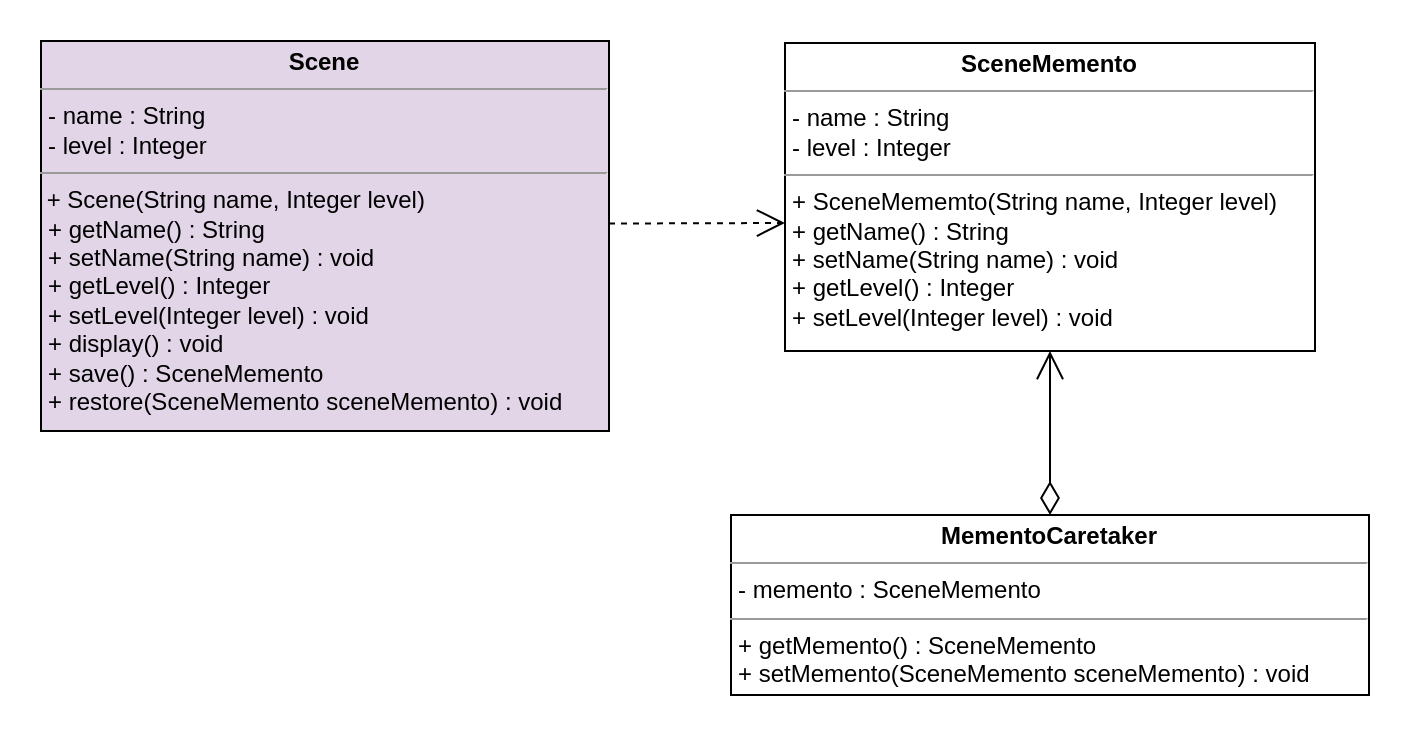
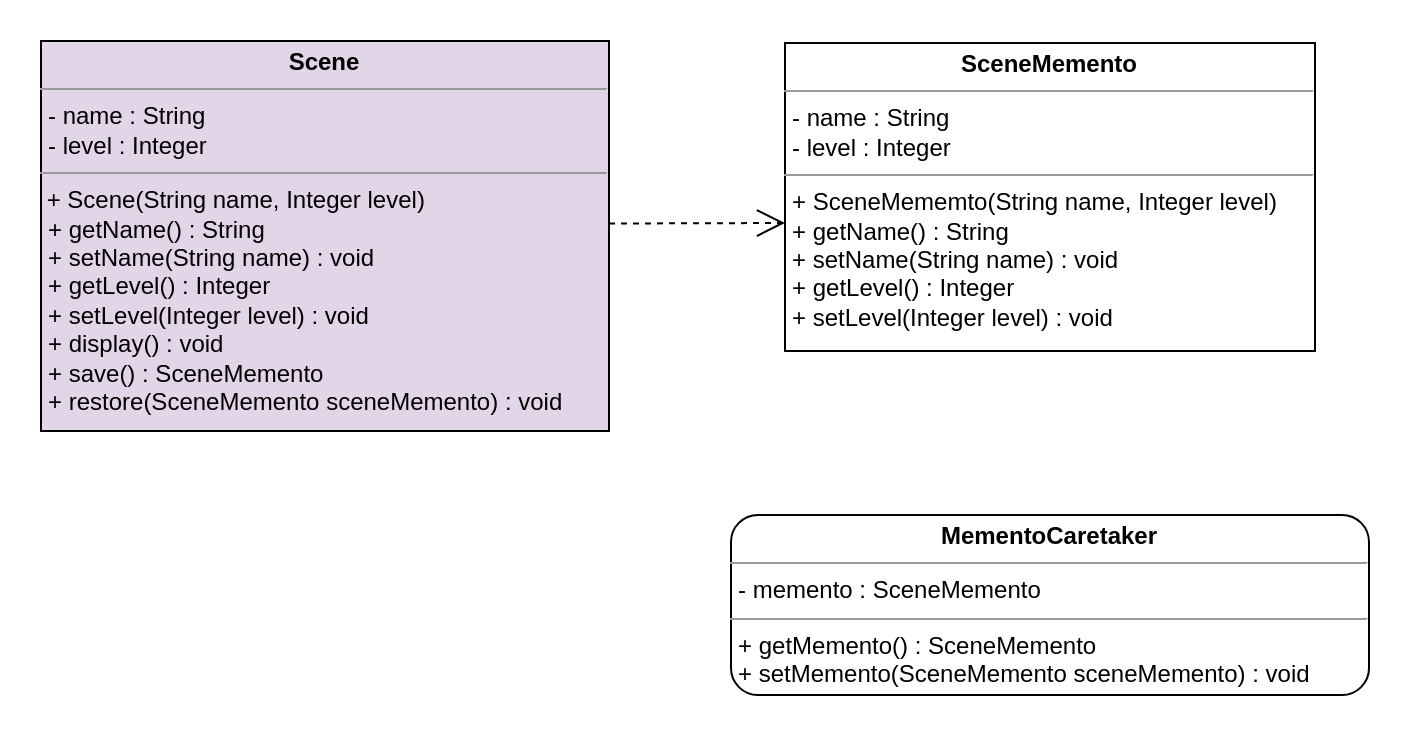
  <mxCell id="0" />
  <mxCell id="1" parent="0" />
  <mxCell id="2" value="&lt;p style=&quot;margin:0px;margin-top:4px;text-align:center;&quot;&gt;&lt;b&gt;Scene&lt;/b&gt;&lt;/p&gt;&lt;hr size=&quot;1&quot;&gt;&lt;p style=&quot;margin:0px;margin-left:4px;&quot;&gt;- name : String&lt;/p&gt;&lt;p style=&quot;margin:0px;margin-left:4px;&quot;&gt;- level : Integer&lt;/p&gt;&lt;hr size=&quot;1&quot;&gt;&amp;nbsp;+ Scene(String name, Integer level)&lt;br&gt;&lt;p style=&quot;margin:0px;margin-left:4px;&quot;&gt;+ getName() : String&lt;/p&gt;&lt;p style=&quot;margin:0px;margin-left:4px;&quot;&gt;+ setName(String name) : void&lt;/p&gt;&lt;p style=&quot;margin:0px;margin-left:4px;&quot;&gt;+ getLevel() : Integer&lt;/p&gt;&lt;p style=&quot;margin:0px;margin-left:4px;&quot;&gt;+ setLevel(Integer level) : void&lt;/p&gt;&lt;p style=&quot;margin:0px;margin-left:4px;&quot;&gt;+ display() : void&lt;/p&gt;&lt;p style=&quot;margin:0px;margin-left:4px;&quot;&gt;+ save() : SceneMemento&lt;/p&gt;&lt;p style=&quot;margin:0px;margin-left:4px;&quot;&gt;+ restore(SceneMemento sceneMemento) : void&lt;/p&gt;" style="verticalAlign=top;align=left;overflow=fill;fontSize=12;fontFamily=Helvetica;html=1;fillColor=#e1d5e7;" vertex="1" parent="1"><mxGeometry x="20" y="20" width="284" height="195" as="geometry" /></mxCell>
  <mxCell id="3" value="&lt;p style=&quot;margin:0px;margin-top:4px;text-align:center;&quot;&gt;&lt;b&gt;SceneMemento&lt;/b&gt;&lt;/p&gt;&lt;hr size=&quot;1&quot;&gt;&lt;p style=&quot;margin:0px;margin-left:4px;&quot;&gt;- name : String&lt;/p&gt;&lt;p style=&quot;margin:0px;margin-left:4px;&quot;&gt;- level : Integer&lt;/p&gt;&lt;hr size=&quot;1&quot;&gt;&lt;p style=&quot;margin:0px;margin-left:4px;&quot;&gt;+ SceneMememto(String name, Integer level)&lt;/p&gt;&lt;p style=&quot;margin:0px;margin-left:4px;&quot;&gt;+ getName() : String&lt;/p&gt;&lt;p style=&quot;margin:0px;margin-left:4px;&quot;&gt;+ setName(String name) : void&lt;/p&gt;&lt;p style=&quot;margin:0px;margin-left:4px;&quot;&gt;+ getLevel() : Integer&lt;/p&gt;&lt;p style=&quot;margin:0px;margin-left:4px;&quot;&gt;+ setLevel(Integer level) : void&lt;/p&gt;" style="verticalAlign=top;align=left;overflow=fill;fontSize=12;fontFamily=Helvetica;html=1;" vertex="1" parent="1"><mxGeometry x="392" y="21" width="265" height="154" as="geometry" /></mxCell>
  <mxCell id="4" value="" style="endArrow=open;endSize=12;dashed=1;html=1;rounded=0;exitX=1;exitY=0.468;exitDx=0;exitDy=0;exitPerimeter=0;" edge="1" parent="1" source="2"><mxGeometry width="160" relative="1" as="geometry"><mxPoint x="283" y="324" as="sourcePoint" /><mxPoint x="392" y="111" as="targetPoint" /></mxGeometry></mxCell>
- <mxCell id="5" value="&lt;p style=&quot;margin:0px;margin-top:4px;text-align:center;&quot;&gt;&lt;b&gt;MementoCaretaker&lt;/b&gt;&lt;/p&gt;&lt;hr size=&quot;1&quot;&gt;&lt;p style=&quot;margin:0px;margin-left:4px;&quot;&gt;- memento : SceneMemento&lt;/p&gt;&lt;hr size=&quot;1&quot;&gt;&lt;p style=&quot;margin:0px;margin-left:4px;&quot;&gt;+ getMemento() : SceneMemento&lt;/p&gt;&lt;p style=&quot;margin:0px;margin-left:4px;&quot;&gt;+ setMemento(SceneMemento sceneMemento) : void&lt;/p&gt;" style="verticalAlign=top;align=left;overflow=fill;fontSize=12;fontFamily=Helvetica;html=1;" vertex="1" parent="1"><mxGeometry x="365" y="257" width="319" height="90" as="geometry" /></mxCell>
- <mxCell id="6" value="" style="endArrow=open;html=1;endSize=12;startArrow=diamondThin;startSize=14;startFill=0;edgeStyle=orthogonalEdgeStyle;align=left;verticalAlign=bottom;rounded=0;exitX=0.5;exitY=0;exitDx=0;exitDy=0;entryX=0.5;entryY=1;entryDx=0;entryDy=0;" edge="1" parent="1" source="5" target="3"><mxGeometry x="-1" y="3" relative="1" as="geometry"><mxPoint x="132" y="397" as="sourcePoint" /><mxPoint x="577" y="207" as="targetPoint" /></mxGeometry></mxCell>
+ <mxCell id="5" value="&lt;p style=&quot;margin:0px;margin-top:4px;text-align:center;&quot;&gt;&lt;b&gt;MementoCaretaker&lt;/b&gt;&lt;/p&gt;&lt;hr size=&quot;1&quot;&gt;&lt;p style=&quot;margin:0px;margin-left:4px;&quot;&gt;- memento : SceneMemento&lt;/p&gt;&lt;hr size=&quot;1&quot;&gt;&lt;p style=&quot;margin:0px;margin-left:4px;&quot;&gt;+ getMemento() : SceneMemento&lt;/p&gt;&lt;p style=&quot;margin:0px;margin-left:4px;&quot;&gt;+ setMemento(SceneMemento sceneMemento) : void&lt;/p&gt;" style="verticalAlign=top;align=left;overflow=fill;fontSize=12;fontFamily=Helvetica;html=1;rounded=1;" vertex="1" parent="1"><mxGeometry x="365" y="257" width="319" height="90" as="geometry" /></mxCell>
